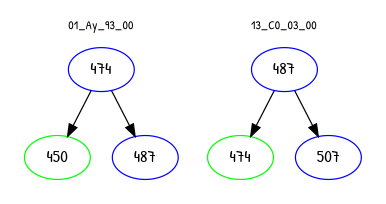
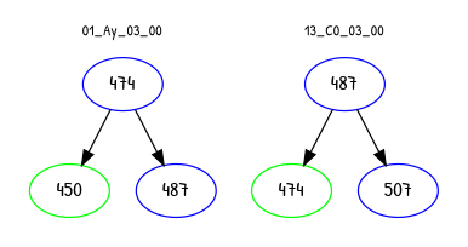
  digraph {
    fontname="Patrick Hand"
    node [color=blue fontname="Patrick Hand"]
    edge [color=black fontname="Patrick Hand"]
    n1 [label=474]
    n2 [color=green label=450]
    n3 [label=487]
    n4 [label=487]
    n5 [color=green label=474]
    n6 [label=507]
    subgraph cluster_1 {
      color=white
      fontsize=10
-     label="01_Ay_93_00"
+     label="01_Ay_03_00"
      n1
      n2
      n3
    }
    subgraph cluster_2 {
      color=white
      fontsize=10
      label="13_C0_03_00"
      n4
      n5
      n6
    }
    n1 -> n2
    n1 -> n3
    n4 -> n5
    n4 -> n6
  }
